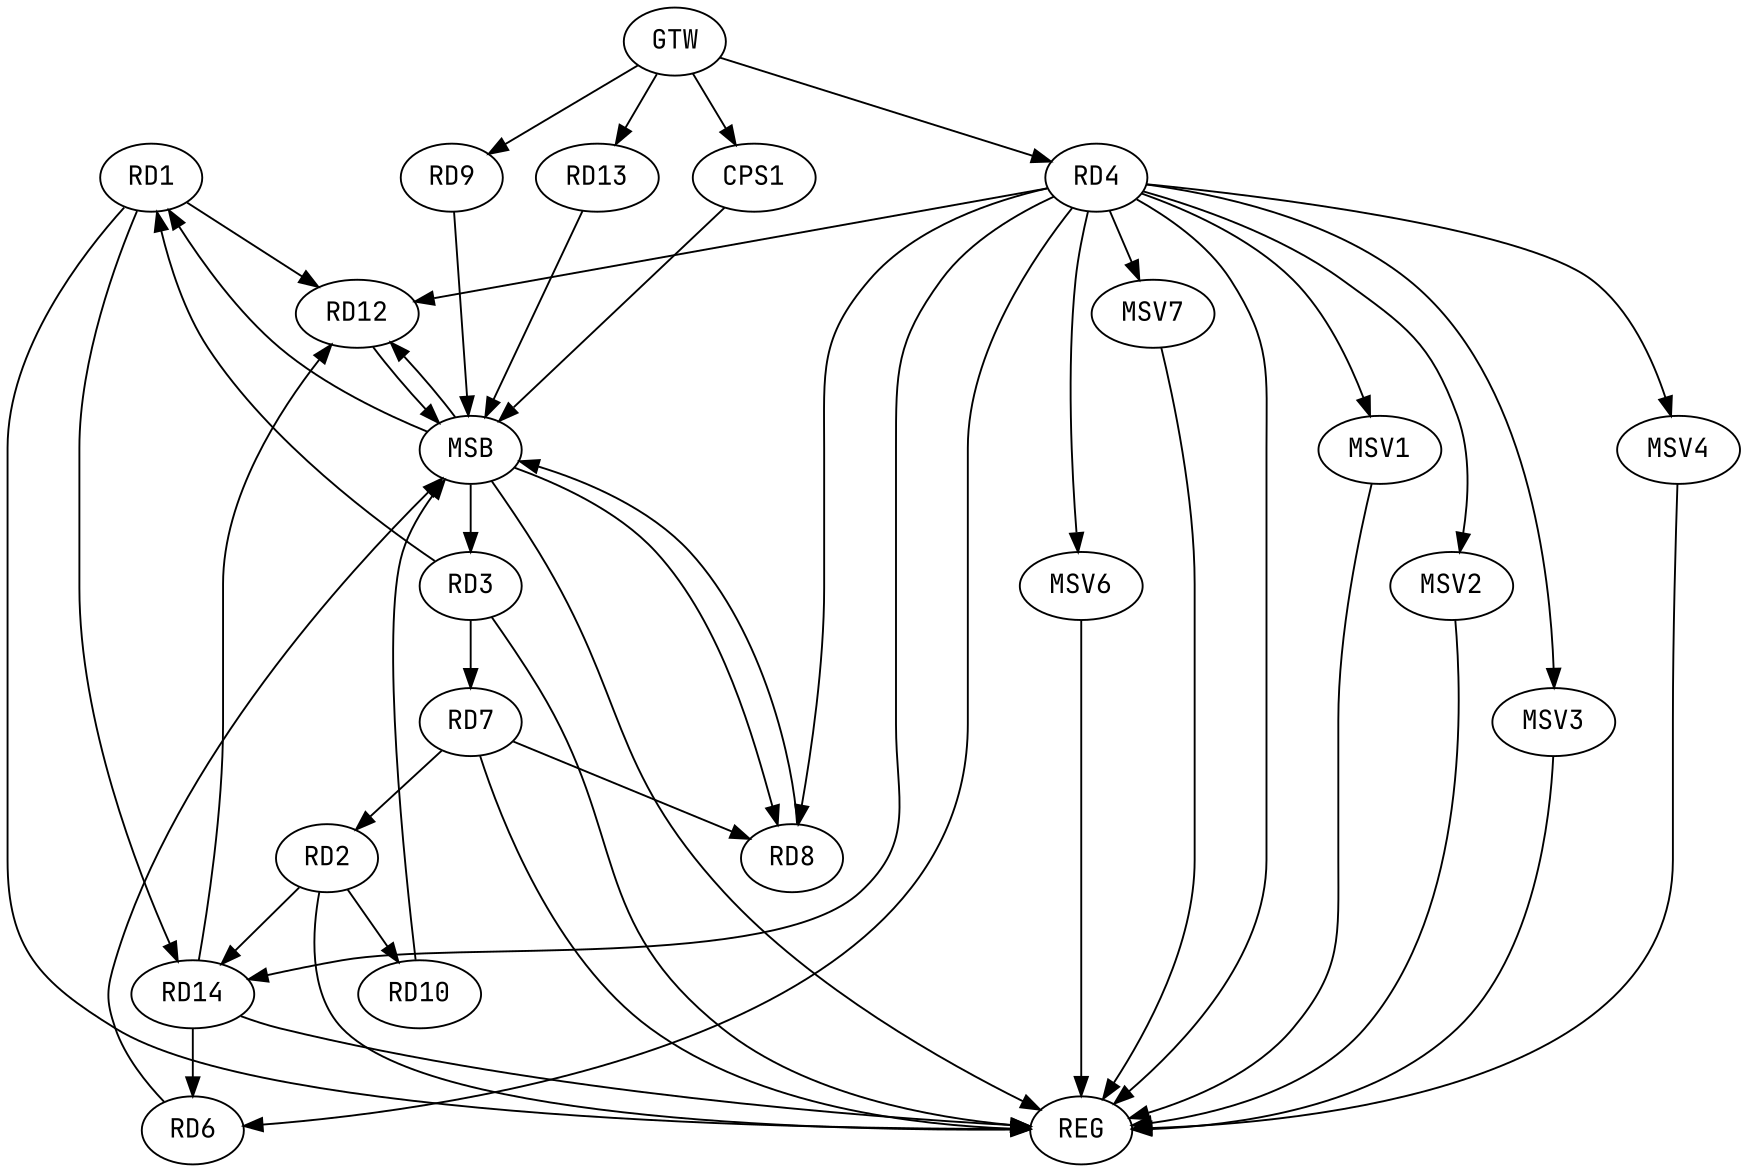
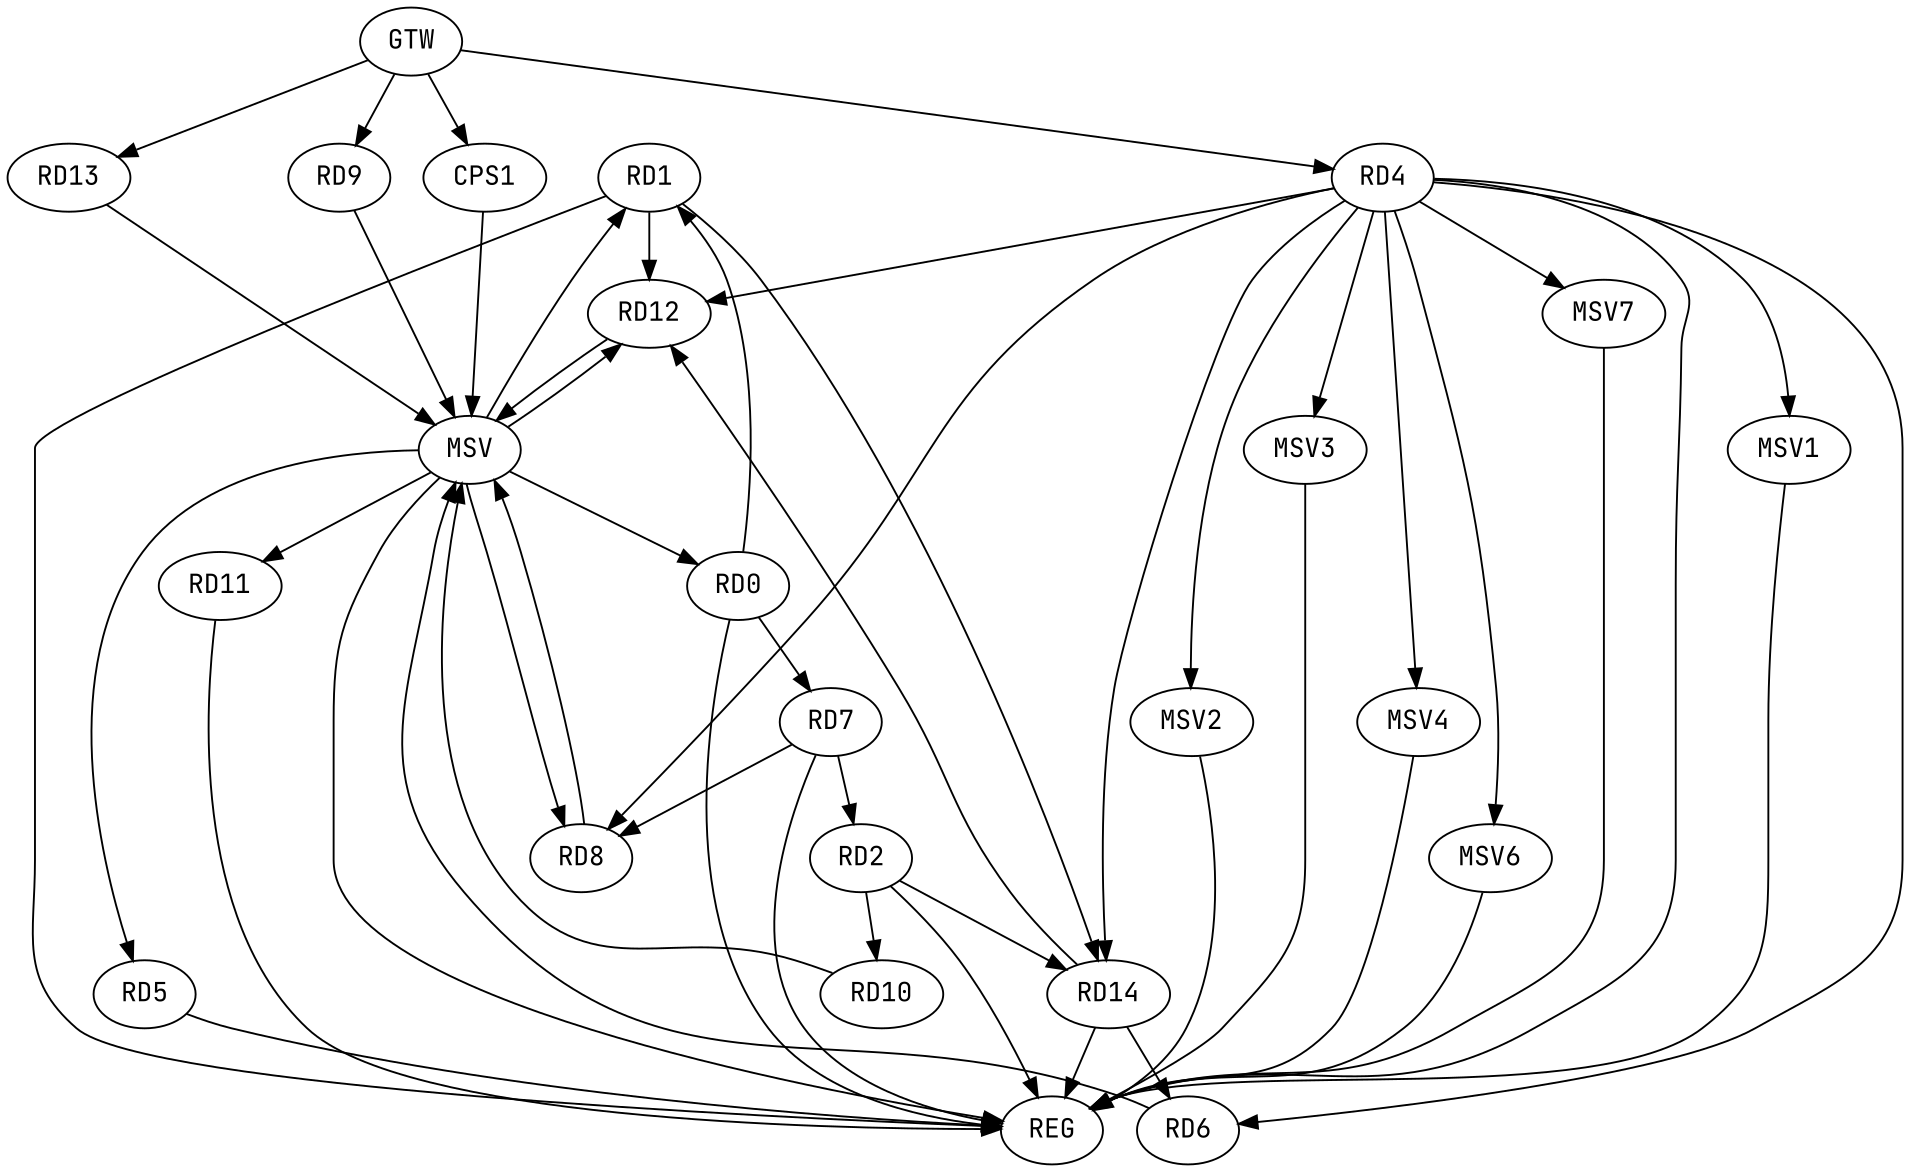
  strict digraph {
    fontname="JetBrains Mono"
    node [fontname="JetBrains Mono"]
    edge [fontname="JetBrains Mono"]
    n1 [label=RD1]
    n2 [label=RD12]
    n3 [label=RD14]
    n4 [label=REG]
-   n5 [label=MSB]
+   n5 [label=MSV]
    n6 [label=RD6]
    n7 [label=RD2]
    n8 [label=RD10]
-   n9 [label=RD3]
+   n9 [label=RD0]
    n10 [label=RD7]
    n11 [label=RD8]
    n12 [label=RD4]
    n13 [label=MSV1]
    n14 [label=MSV2]
    n15 [label=MSV3]
    n16 [label=MSV4]
    n17 [label=MSV6]
    n18 [label=MSV7]
+   n19 [label=RD5]
+   n20 [label=RD11]
    n21 [label=RD9]
    n22 [label=RD13]
    n23 [label=CPS1]
    n24 [label=GTW]
    n1 -> n2
    n1 -> n3
    n1 -> n4
    n2 -> n5
    n3 -> n2
    n3 -> n4
    n3 -> n6
    n5 -> n1
    n5 -> n2
    n5 -> n4
    n5 -> n9
    n5 -> n11
+   n5 -> n19
+   n5 -> n20
    n6 -> n5
    n7 -> n3
    n7 -> n4
    n7 -> n8
    n8 -> n5
    n9 -> n1
    n9 -> n4
    n9 -> n10
    n10 -> n4
    n10 -> n7
    n10 -> n11
    n11 -> n5
    n12 -> n2
    n12 -> n3
    n12 -> n4
    n12 -> n6
    n12 -> n11
    n12 -> n13
    n12 -> n14
    n12 -> n15
    n12 -> n16
    n12 -> n17
    n12 -> n18
    n13 -> n4
    n14 -> n4
    n15 -> n4
    n16 -> n4
    n17 -> n4
    n18 -> n4
+   n19 -> n4
+   n20 -> n4
    n21 -> n5
    n22 -> n5
    n23 -> n5
    n24 -> n12
    n24 -> n21
    n24 -> n22
    n24 -> n23
  }
